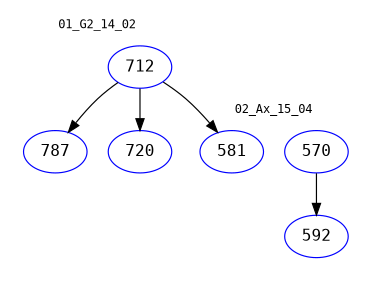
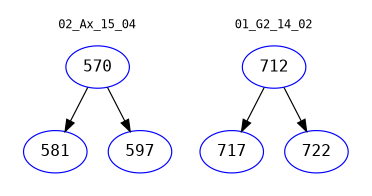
  digraph {
    fontname="DejaVu Sans Mono"
    node [color=blue fontname="DejaVu Sans Mono"]
    edge [color=black fontname="DejaVu Sans Mono"]
    n1 [label=570]
    n2 [label=581]
-   n3 [label=592]
+   n3 [label=597]
    n4 [label=712]
-   n5 [label=787]
-   n6 [label=720]
+   n5 [label=717]
+   n6 [label=722]
    subgraph cluster_1 {
      color=white
      fontsize=10
      label="02_Ax_15_04"
      n1
      n2
      n3
    }
    subgraph cluster_2 {
      color=white
      fontsize=10
      label="01_G2_14_02"
      n4
      n5
      n6
    }
-   n4 -> n2
+   n1 -> n2
    n1 -> n3
    n4 -> n5
    n4 -> n6
  }
